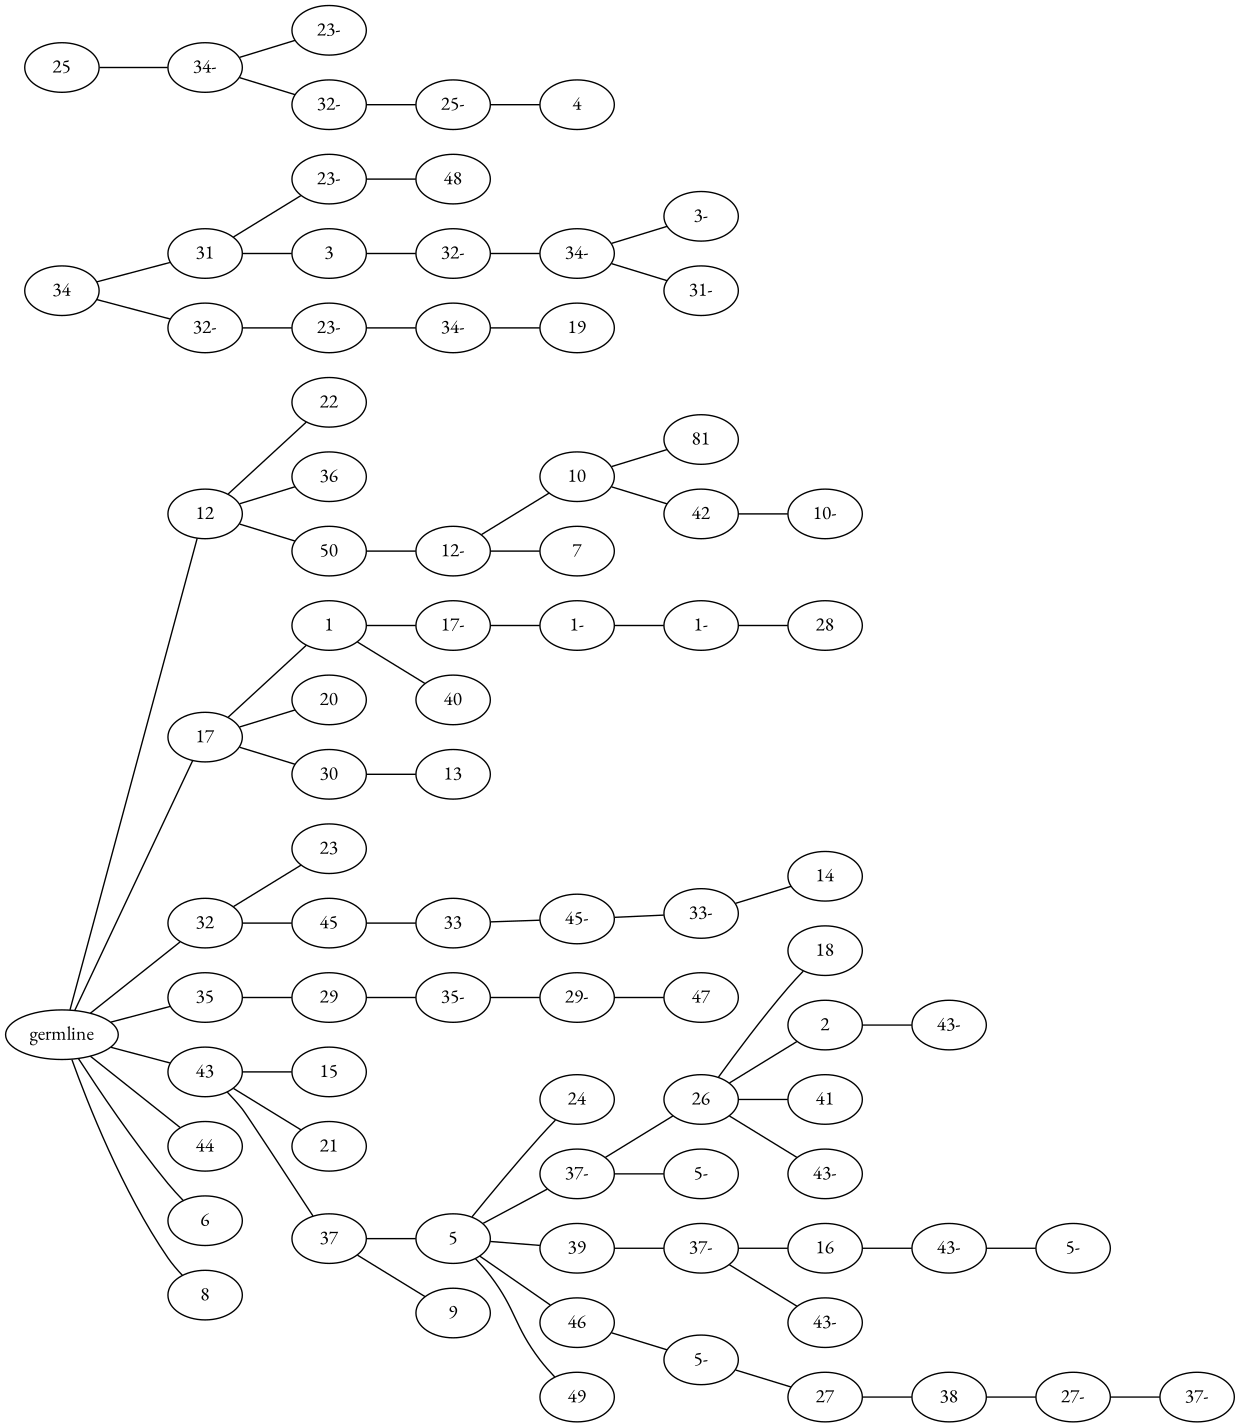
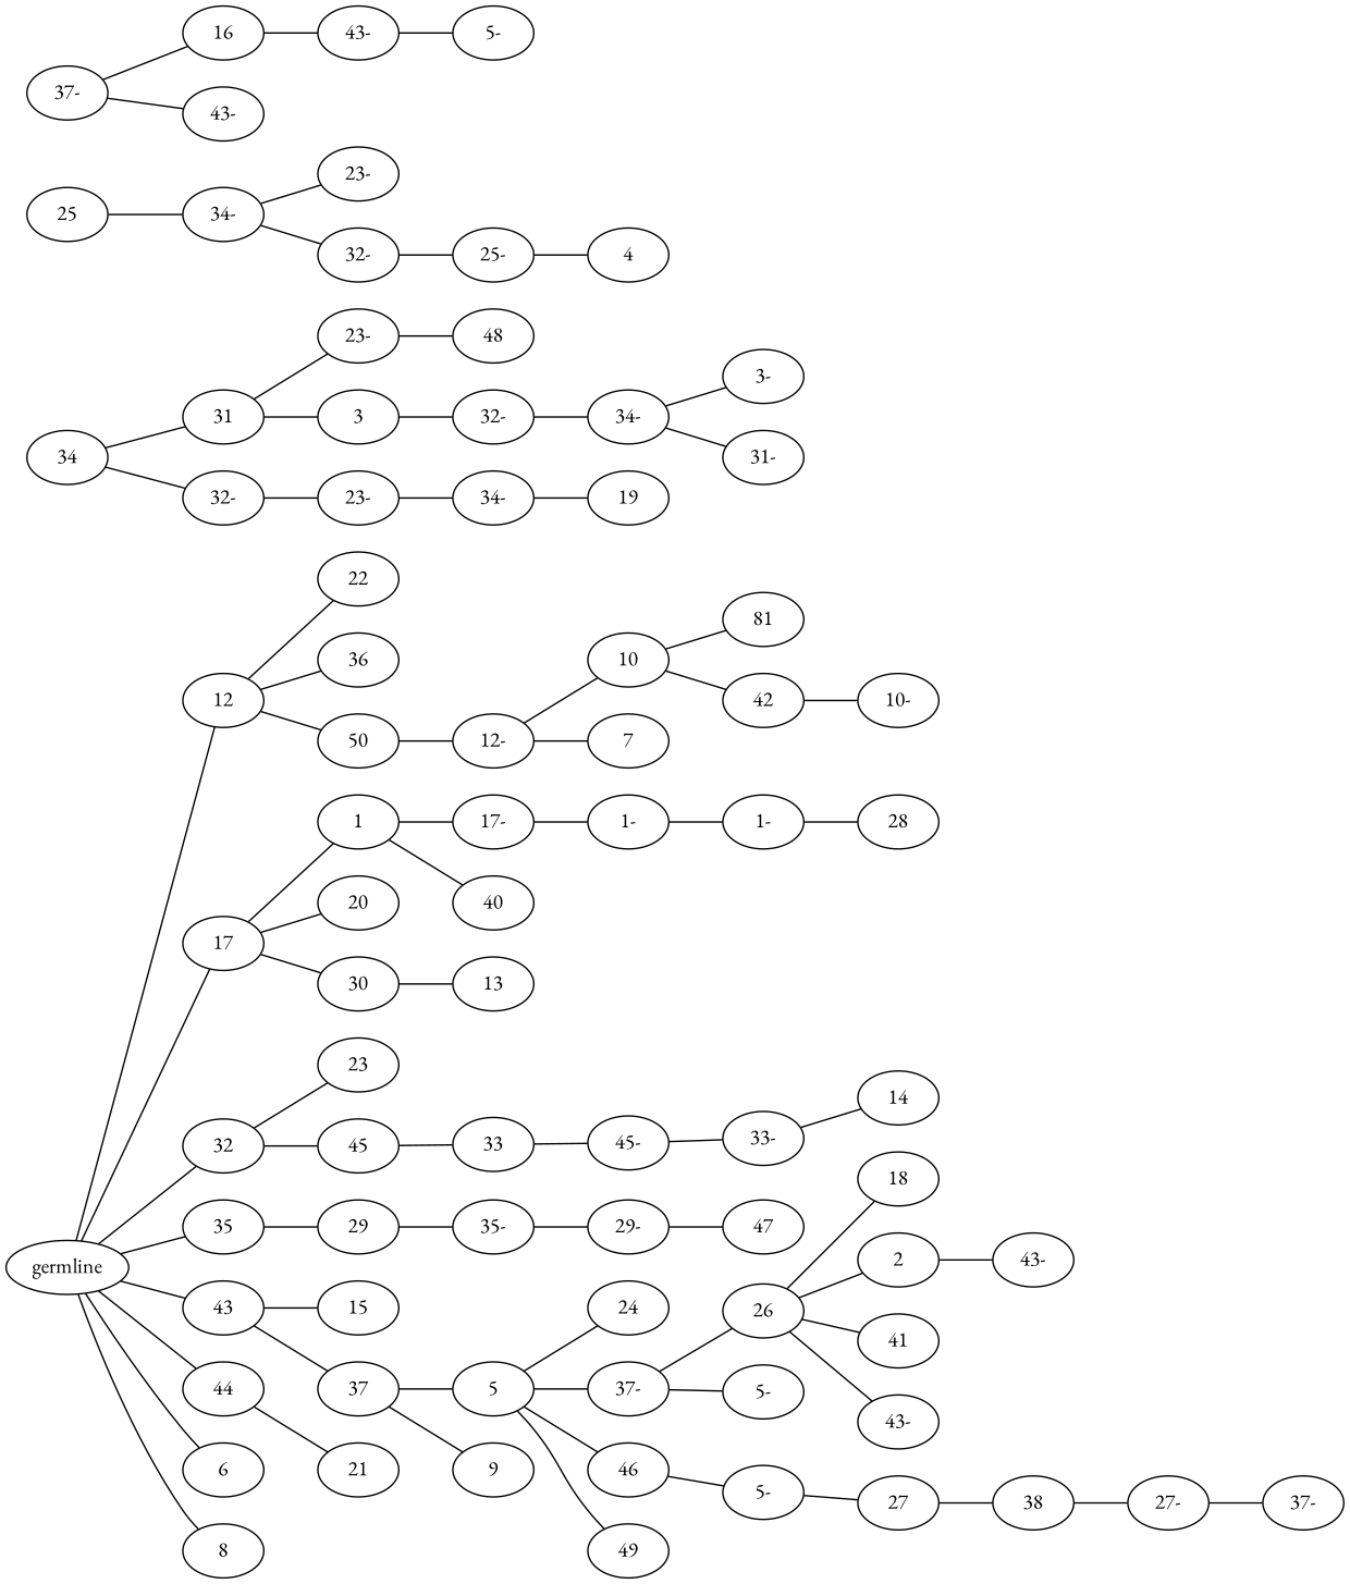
  graph {
    fontname="EB Garamond"
    rankdir=LR
    node [fontname="EB Garamond"]
    edge [fontname="EB Garamond"]
    n1 [label=germline]
    n2 [label=12]
    n3 [label=17]
    n4 [label=32]
    n5 [label=35]
    n6 [label=43]
    n7 [label=44]
    n8 [label=6]
    n9 [label=8]
    n10 [label=22]
    n11 [label=36]
    n12 [label=50]
    n13 [label=1]
    n14 [label=20]
    n15 [label=30]
    n16 [label=23]
    n17 [label=45]
    n18 [label=29]
    n19 [label=15]
    n20 [label=21]
    n21 [label=37]
    n22 [label="12-"]
    n23 [label=10]
    n24 [label=7]
    n25 [label=81]
    n26 [label=42]
    n27 [label="10-"]
    n28 [label="17-"]
    n29 [label=40]
    n30 [label=13]
    n31 [label="1-"]
    n32 [label="1-"]
    n33 [label=28]
    n34 [label=34]
    n35 [label=31]
    n36 [label="32-"]
    n37 [label=25]
    n38 [label="34-"]
    n39 [label="23-"]
    n40 [label=3]
    n41 [label="23-"]
    n42 [label="23-"]
    n43 [label="32-"]
    n44 [label="25-"]
    n45 [label=4]
    n46 [label=48]
    n47 [label="32-"]
    n48 [label="34-"]
    n49 [label="3-"]
    n50 [label="31-"]
    n51 [label="34-"]
    n52 [label=19]
    n53 [label="35-"]
    n54 [label=33]
    n55 [label="29-"]
    n56 [label=47]
    n57 [label="45-"]
    n58 [label="33-"]
    n59 [label=14]
    n60 [label=5]
    n61 [label=9]
    n62 [label=24]
    n63 [label="37-"]
-   n64 [label=39]
    n65 [label=46]
    n66 [label=49]
    n67 [label=26]
    n68 [label="5-"]
    n69 [label="37-"]
    n70 [label="5-"]
    n71 [label=18]
    n72 [label=2]
    n73 [label=41]
    n74 [label="43-"]
    n75 [label="43-"]
    n76 [label=16]
    n77 [label="43-"]
    n78 [label="43-"]
    n79 [label="5-"]
    n80 [label=27]
    n81 [label=38]
    n82 [label="27-"]
    n83 [label="37-"]
    n1 -- n2
    n1 -- n3
    n1 -- n4
    n1 -- n5
    n1 -- n6
    n1 -- n7
    n1 -- n8
    n1 -- n9
    n2 -- n10
    n2 -- n11
    n2 -- n12
    n3 -- n13
    n3 -- n14
    n3 -- n15
    n4 -- n16
    n4 -- n17
    n5 -- n18
    n6 -- n19
-   n6 -- n20
+   n7 -- n20
    n6 -- n21
    n12 -- n22
    n13 -- n28
    n13 -- n29
    n15 -- n30
    n17 -- n54
    n18 -- n53
    n21 -- n60
    n21 -- n61
    n22 -- n23
    n22 -- n24
    n23 -- n25
    n23 -- n26
    n26 -- n27
    n28 -- n31
    n31 -- n32
    n32 -- n33
    n34 -- n35
    n34 -- n36
    n35 -- n39
    n35 -- n40
    n36 -- n41
    n37 -- n38
    n38 -- n42
    n38 -- n43
    n39 -- n46
    n40 -- n47
    n41 -- n51
    n43 -- n44
    n44 -- n45
    n47 -- n48
    n48 -- n49
    n48 -- n50
    n51 -- n52
    n53 -- n55
    n54 -- n57
    n55 -- n56
    n57 -- n58
    n58 -- n59
    n60 -- n62
    n60 -- n63
-   n60 -- n64
    n60 -- n65
    n60 -- n66
    n63 -- n67
    n63 -- n68
-   n64 -- n69
    n65 -- n70
    n67 -- n71
    n67 -- n72
    n67 -- n73
    n67 -- n74
    n69 -- n76
    n69 -- n77
    n70 -- n80
    n72 -- n75
    n76 -- n78
    n78 -- n79
    n80 -- n81
    n81 -- n82
    n82 -- n83
  }
